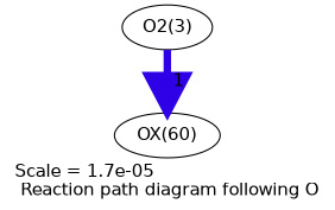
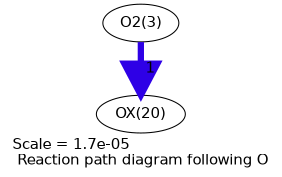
  digraph {
    fontname=Helvetica
    label="Scale = 1.7e-05\l Reaction path diagram following O"
    node [fontname=Helvetica]
    n1 [label="O2(3)"]
-   n2 [label="OX(60)"]
+   n2 [label="OX(20)"]
    n1 -> n2 [arrowsize=3 color="0.7, 1.5, 0.9" fontname=Helvetica label=" 1" penwidth=6]
  }
